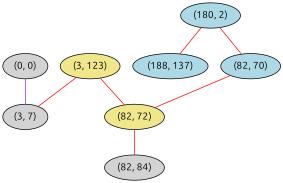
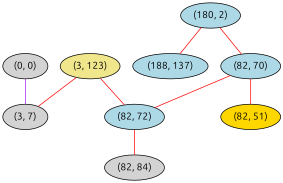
  graph {
    fontname=Ubuntu
    node [fillcolor=lightgrey fontname=Ubuntu style=filled]
    edge [color=red fontname=Ubuntu weight=1]
    n1 [label="(3, 7)"]
    "(0, 0)"
    "(180, 2)" [fillcolor=lightblue]
    "(188, 137)" [fillcolor=lightblue]
    "(82, 70)" [fillcolor=lightblue]
-   "(82, 72)" [fillcolor=khaki]
+   "(82, 72)" [fillcolor=lightblue]
+   "(82, 51)" [fillcolor=gold]
    "(3, 123)" [fillcolor=khaki]
    "(82, 84)"
    "(0, 0)" -- n1 [color=purple weight=4]
    "(180, 2)" -- "(188, 137)"
    "(180, 2)" -- "(82, 70)"
    "(82, 70)" -- "(82, 72)"
+   "(82, 70)" -- "(82, 51)"
    "(82, 72)" -- "(82, 84)"
    "(3, 123)" -- n1
    "(3, 123)" -- "(82, 72)"
  }
